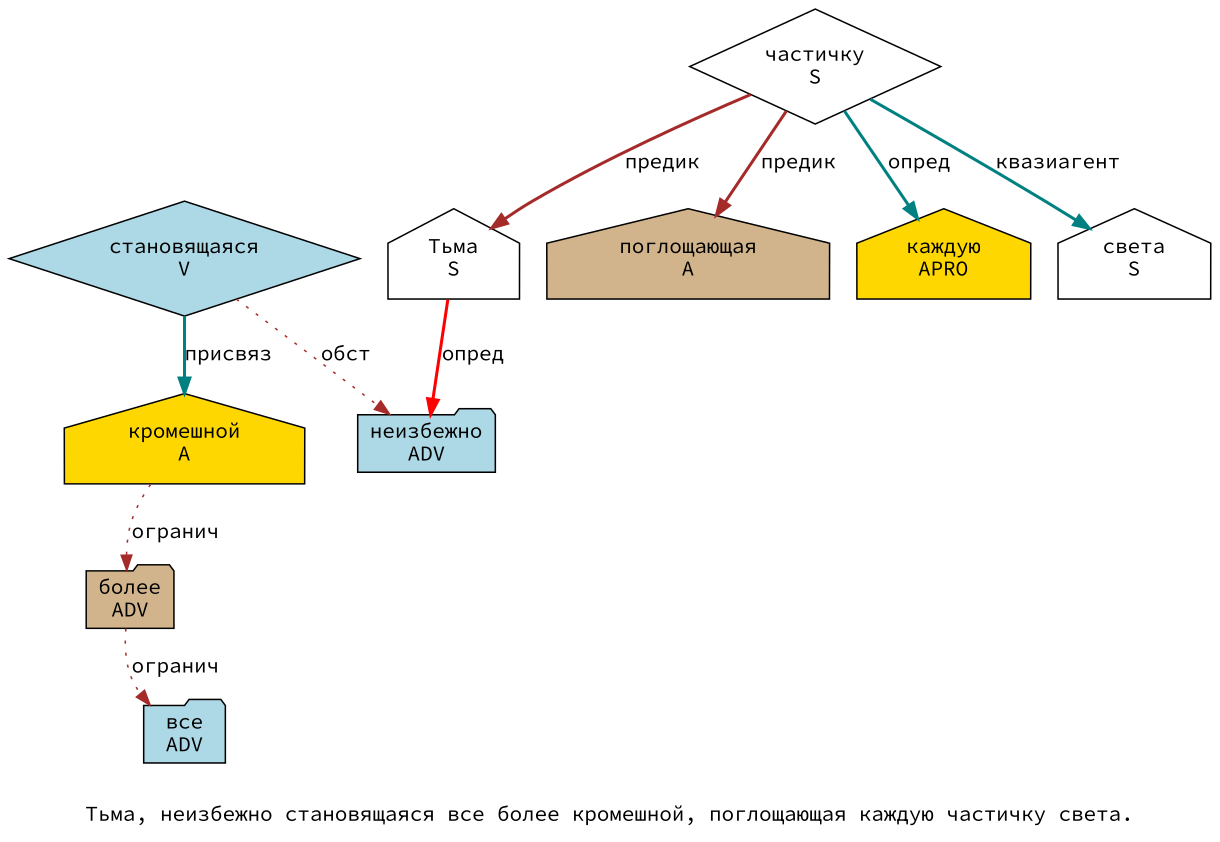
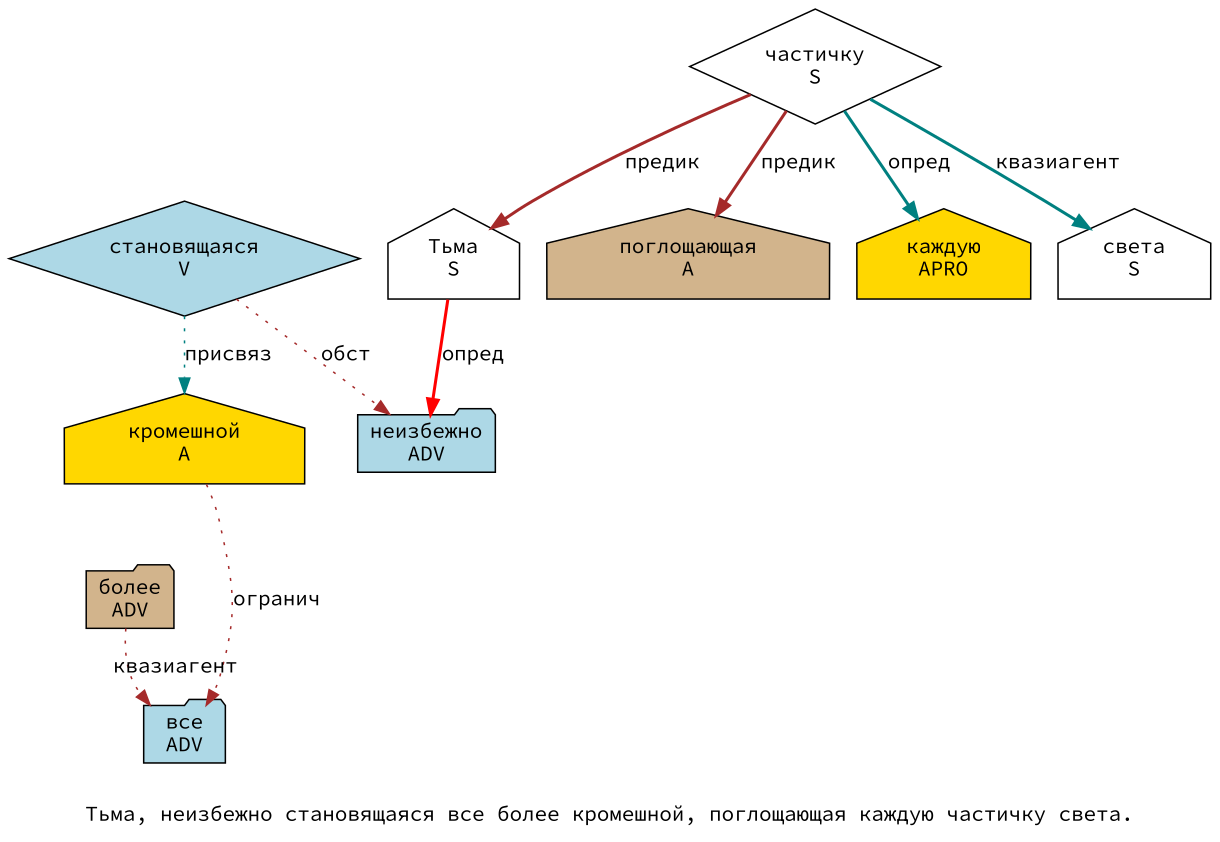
  digraph {
    fontname="Source Code Pro"
    label="Тьма, неизбежно становящаяся все более кромешной, поглощающая каждую частичку света."
    node [fillcolor=white fontname="Source Code Pro" penwidth=1 shape=house style=filled]
    edge [color=brown fontname="Source Code Pro" style=bold]
    n1 [label="Тьма\nS"]
    n2 [fillcolor=lightblue label="неизбежно\nADV" shape=folder]
    n3 [fillcolor=lightblue label="становящаяся\nV" shape=diamond]
    n4 [fillcolor=gold label="кромешной\nA"]
    n5 [fillcolor=tan label="более\nADV" shape=folder]
    n6 [fillcolor=lightblue label="все\nADV" shape=folder]
    n7 [fillcolor=tan label="поглощающая\nA"]
    n8 [fillcolor=gold label="каждую\nAPRO"]
    n9 [label="частичку\nS" shape=diamond]
    n10 [label="света\nS"]
    n1 -> n2 [color=red label="опред"]
    n3 -> n2 [label="обст" style=dotted]
-   n3 -> n4 [color=teal label="присвяз"]
-   n4 -> n5 [label="огранич" style=dotted]
-   n5 -> n6 [label="огранич" style=dotted]
+   n3 -> n4 [color=teal label="присвяз" style=dotted]
+   n4 -> n6 [label="огранич" style=dotted]
+   n5 -> n6 [label="квазиагент" style=dotted]
    n9 -> n1 [label="предик"]
    n9 -> n7 [label="предик"]
    n9 -> n8 [color=teal label="опред"]
    n9 -> n10 [color=teal label="квазиагент"]
  }
